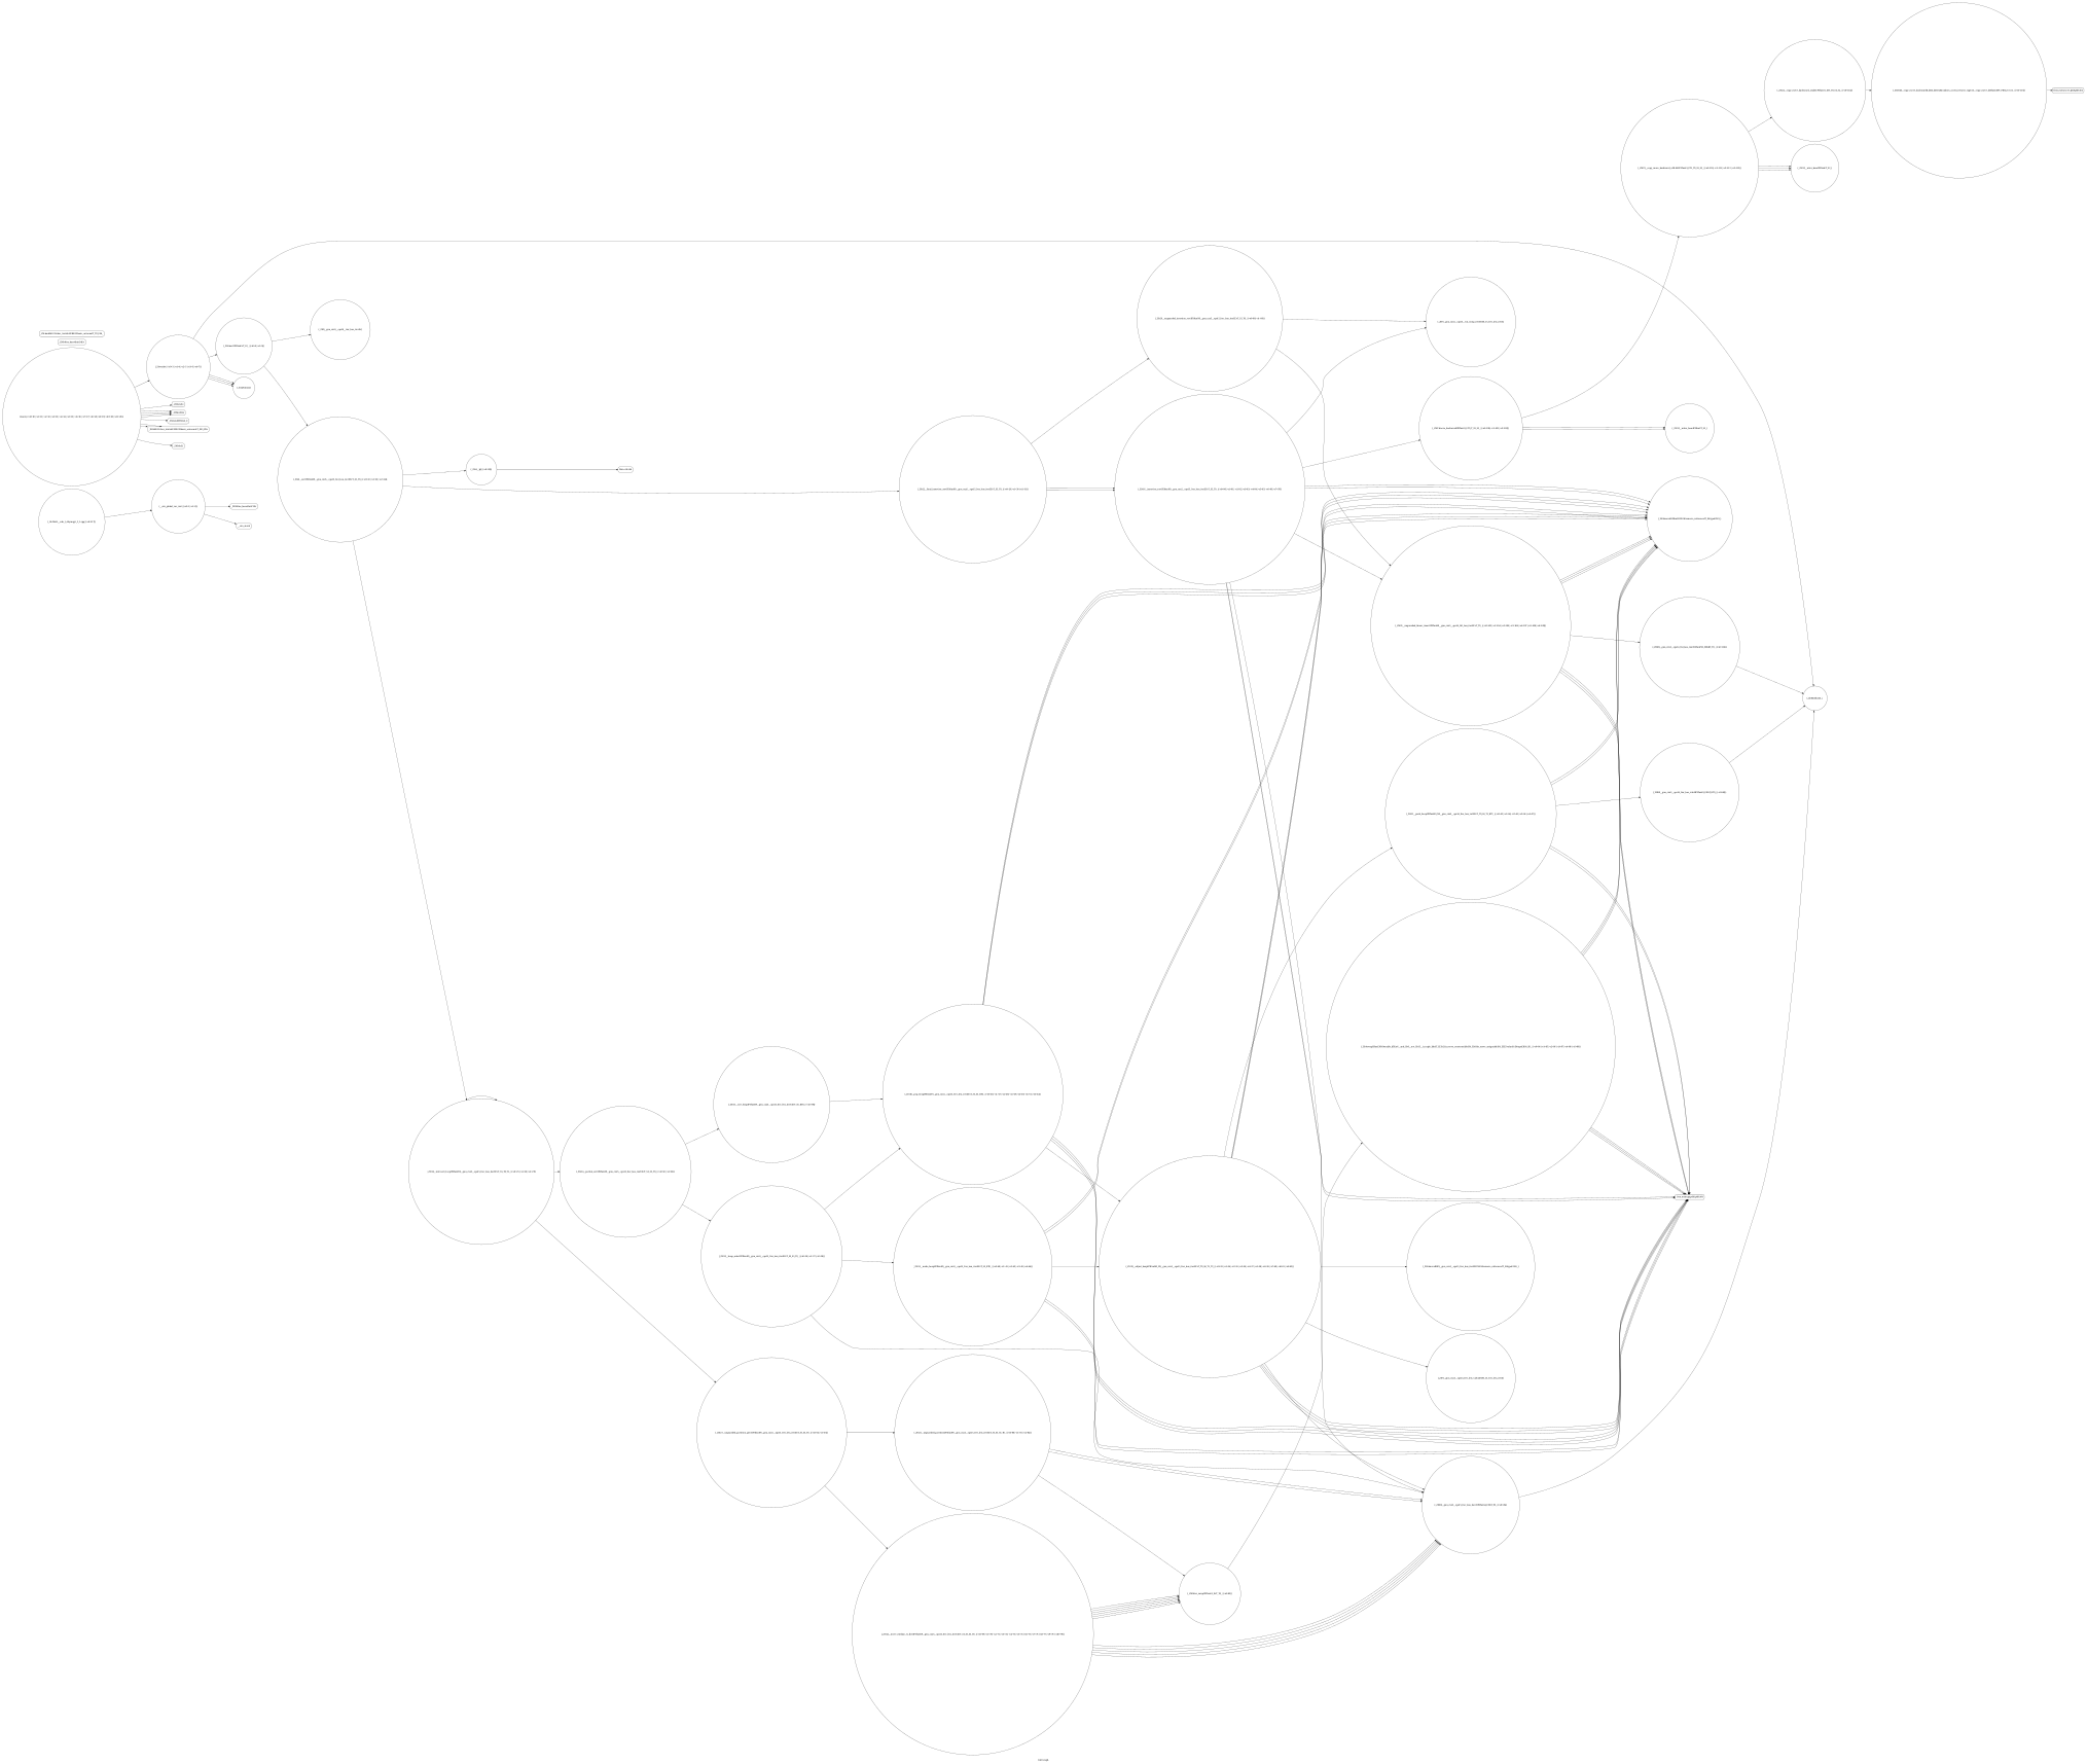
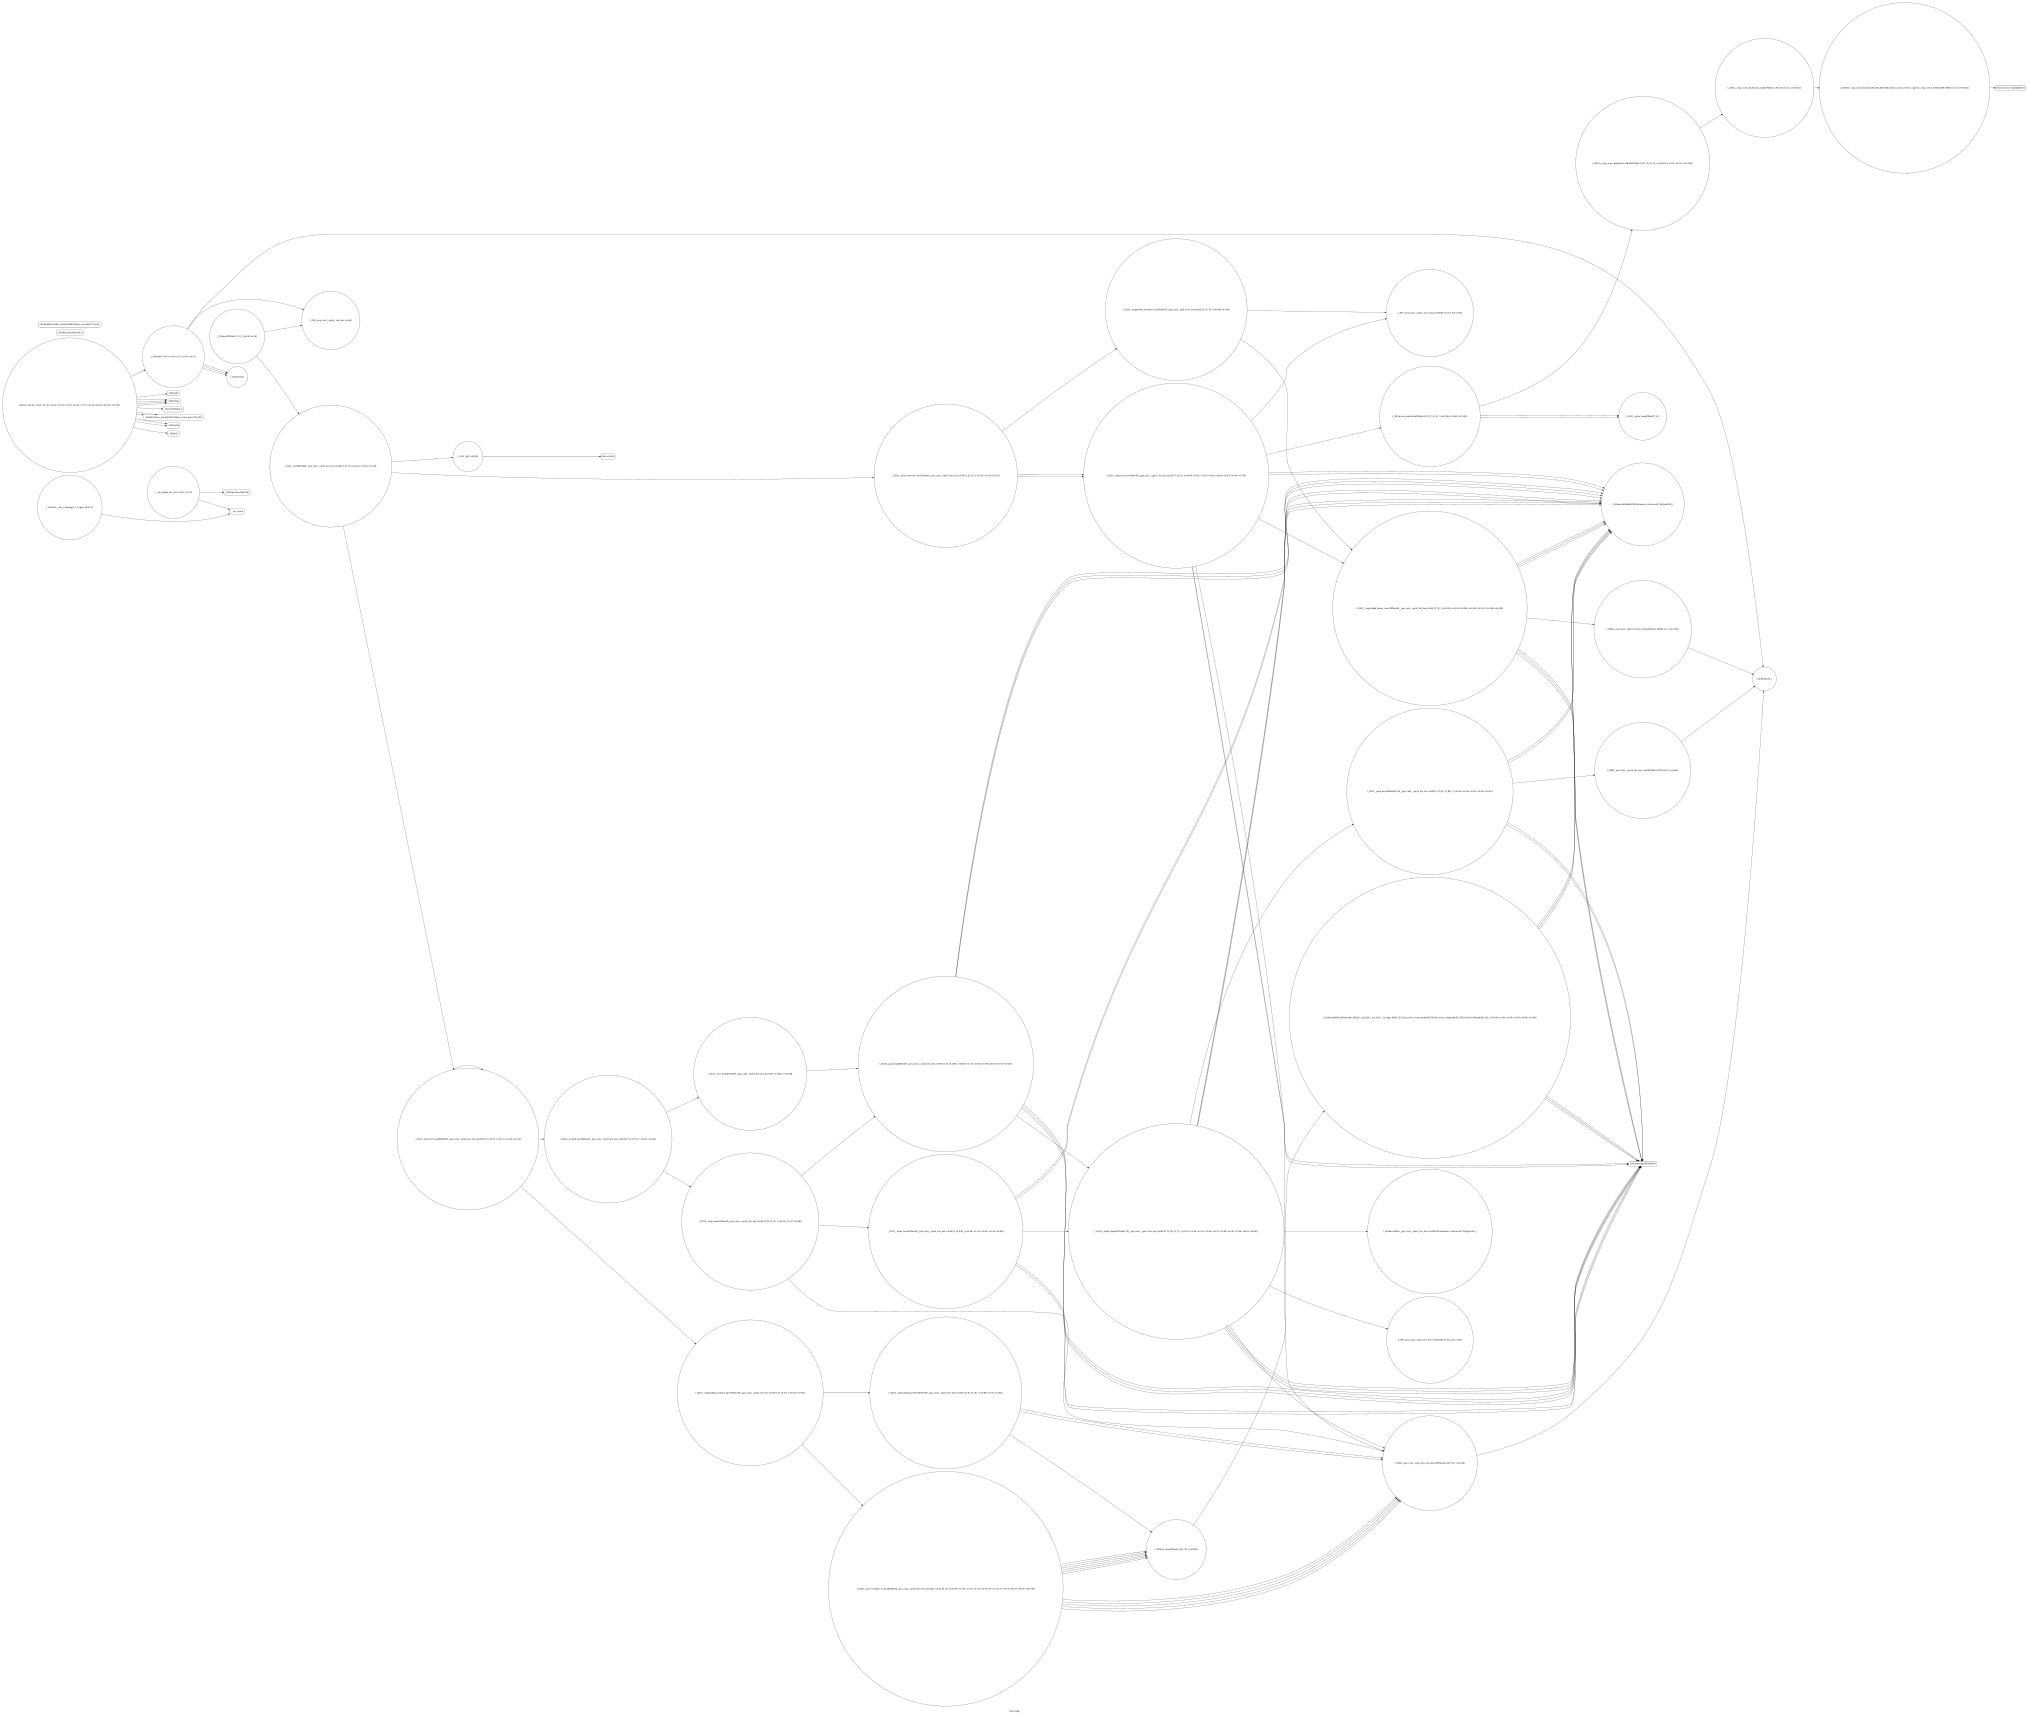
  digraph {
    fontname="Noto Serif"
    label="Call Graph"
    rankdir=LR
    node [fontname="Noto Serif" shape=circle]
    edge [color=black fontname="Noto Serif" tailport=s0]
    n1 [label="{__cxx_global_var_init|{<s0>1|<s1>2}}"]
    n2 [label="{_ZNSt8ios_base4InitC1Ev}" shape=Mrecord]
    n3 [label="{__cxa_atexit}" shape=Mrecord]
    n4 [label="{_ZSt23__copy_move_backward_a2ILb1EP3funS1_ET1_T0_S3_S2_|{<s0>110|<s1>111|<s2>112|<s3>113}}"]
-   n5 [label="{_ZSt12__niter_baseIP3funET_S2_}"]
    n6 [label="{_ZSt22__copy_move_backward_aILb1EP3funS1_ET1_T0_S3_S2_|{<s0>114}}"]
    n7 [label="{_ZNSt20__copy_move_backwardILb1ELb1ESt26random_access_iterator_tagE13__copy_move_bI3funEEPT_PKS4_S7_S5_|{<s0>115}}"]
    n8 [label="{llvm.memmove.p0i8.p0i8.i64}" shape=Mrecord]
    n9 [label="{_ZSt4sortIP3funEvT_S2_|{<s0>8|<s1>9}}"]
    n10 [label="{_ZN9__gnu_cxx5__ops16__iter_less_iterEv}"]
    n11 [label="{_ZSt6__sortIP3funN9__gnu_cxx5__ops15_Iter_less_iterEEvT_S5_T0_|{<s0>22|<s1>23|<s2>24}}"]
    n12 [label="{_ZSt22__final_insertion_sortIP3funN9__gnu_cxx5__ops15_Iter_less_iterEEvT_S5_T0_|{<s0>29|<s1>30|<s2>31}}"]
    n13 [label="{_ZSt16__introsort_loopIP3funlN9__gnu_cxx5__ops15_Iter_less_iterEEvT_S5_T0_T1_|{<s0>25|<s1>26|<s2>27}}"]
    n14 [label="{_ZSt4__lgl|{<s0>28}}"]
    n15 [label="{_ZSt16__insertion_sortIP3funN9__gnu_cxx5__ops15_Iter_less_iterEEvT_S5_T0_|{<s0>90|<s1>91|<s2>92|<s3>93|<s4>94|<s5>95|<s6>96|<s7>97}}"]
    n16 [label="{_ZSt26__unguarded_insertion_sortIP3funN9__gnu_cxx5__ops15_Iter_less_iterEEvT_S5_T0_|{<s0>98|<s1>99}}"]
    n17 [label="{_ZSt14__partial_sortIP3funN9__gnu_cxx5__ops15_Iter_less_iterEEvT_S5_S5_T0_|{<s0>32|<s1>33}}"]
    n18 [label="{_ZSt27__unguarded_partition_pivotIP3funN9__gnu_cxx5__ops15_Iter_less_iterEET_S5_S5_T0_|{<s0>34|<s1>35}}"]
    n19 [label="{llvm.ctlz.i64}" shape=Mrecord]
    n20 [label="{_GLOBAL__sub_I_Ahyangyi_2_1.cpp|{<s0>117}}"]
    n21 [label="{_ZNSolsEx}" shape=Mrecord]
    n22 [label="{_ZSt4moveIR3funEONSt16remove_referenceIT_E4typeEOS3_}"]
    n23 [label="{llvm.memcpy.p0i8.p0i8.i64}" shape=Mrecord]
    n24 [label="{_ZNK9__gnu_cxx5__ops15_Iter_less_iterclIP3funS4_EEbT_T0_|{<s0>45}}"]
    n25 [label="{_ZSt13move_backwardIP3funS1_ET0_T_S3_S2_|{<s0>100|<s1>101|<s2>102}}"]
    n26 [label="{_ZSt25__unguarded_linear_insertIP3funN9__gnu_cxx5__ops14_Val_less_iterEEvT_T0_|{<s0>103|<s1>104|<s2>105|<s3>106|<s4>107|<s5>108|<s6>109}}"]
    n27 [label="{_ZN9__gnu_cxx5__ops15__val_comp_iterENS0_15_Iter_less_iterE}"]
    n28 [label="{_ZltRK3funS1_}"]
    n29 [label="{_ZSt12__miter_baseIP3funET_S2_}"]
    n30 [label="{_ZNK9__gnu_cxx5__ops14_Val_less_iterclI3funPS3_EEbRT_T0_|{<s0>116}}"]
    n31 [label="{_ZSt10__pop_heapIP3funN9__gnu_cxx5__ops15_Iter_less_iterEEvT_S5_S5_RT0_|{<s0>46|<s1>47|<s2>48|<s3>49|<s4>50|<s5>51|<s6>52}}"]
    n32 [label="{_ZSt13__adjust_heapIP3funlS0_N9__gnu_cxx5__ops15_Iter_less_iterEEvT_T0_S6_T1_T2_|{<s0>53|<s1>54|<s2>55|<s3>56|<s4>57|<s5>58|<s6>59|<s7>60|<s8>61|<s9>62}}"]
    n33 [label="{_ZN9__gnu_cxx5__ops14_Iter_less_valC2ENS0_15_Iter_less_iterE}"]
    n34 [label="{_ZSt11__push_heapIP3funlS0_N9__gnu_cxx5__ops14_Iter_less_valEEvT_T0_S6_T1_RT2_|{<s0>63|<s1>64|<s2>65|<s3>66|<s4>67}}"]
    n35 [label="{_ZSt4moveIRN9__gnu_cxx5__ops15_Iter_less_iterEEONSt16remove_referenceIT_E4typeEOS5_}"]
    n36 [label="{_ZNK9__gnu_cxx5__ops14_Iter_less_valclIP3funS3_EEbT_RT0_|{<s0>68}}"]
    n37 [label="{_ZSt22__move_median_to_firstIP3funN9__gnu_cxx5__ops15_Iter_less_iterEEvT_S5_S5_S5_T0_|{<s0>69|<s1>70|<s2>71|<s3>72|<s4>73|<s5>74|<s6>75|<s7>76|<s8>77|<s9>78|<s10>79}}"]
    n38 [label="{_ZSt9iter_swapIP3funS1_EvT_T0_|{<s0>83}}"]
    n39 [label="{_ZSt4swapI3funENSt9enable_ifIXsr6__and_ISt6__not_ISt15__is_tuple_likeIT_EESt21is_move_constructibleIS4_ESt18is_move_assignableIS4_EEE5valueEvE4typeERS4_SD_|{<s0>84|<s1>85|<s2>86|<s3>87|<s4>88|<s5>89}}"]
    n40 [label="{_ZNSirsERx}" shape=Mrecord]
    n41 [label="{_ZSt11__sort_heapIP3funN9__gnu_cxx5__ops15_Iter_less_iterEEvT_S5_RT0_|{<s0>39}}"]
    n42 [label="{_ZNSolsEPFRSoS_E}" shape=Mrecord]
    n43 [label="{_ZSt13__heap_selectIP3funN9__gnu_cxx5__ops15_Iter_less_iterEEvT_S5_S5_T0_|{<s0>36|<s1>37|<s2>38}}"]
    n44 [label="{_ZSt11__make_heapIP3funN9__gnu_cxx5__ops15_Iter_less_iterEEvT_S5_RT0_|{<s0>40|<s1>41|<s2>42|<s3>43|<s4>44}}"]
    n45 [label="{_ZSt21__unguarded_partitionIP3funN9__gnu_cxx5__ops15_Iter_less_iterEET_S5_S5_S5_T0_|{<s0>80|<s1>81|<s2>82}}"]
    n46 [label="{_Z7getdaysx}"]
    n47 [label="{_ZStlsISt11char_traitsIcEERSt13basic_ostreamIcT_ES5_PKc}" shape=Mrecord]
    n48 [label="{_ZNSt8ios_base4InitD1Ev}" shape=Mrecord]
    n49 [label="{main|{<s0>10|<s1>11|<s2>12|<s3>13|<s4>14|<s5>15|<s6>16|<s7>17|<s8>18|<s9>19|<s10>20|<s11>21}}"]
+   n50 [label="{_ZNSirsERi}" shape=Mrecord]
    n51 [label="{_ZNSolsEi}" shape=Mrecord]
    n52 [label="{_Z4workv|{<s0>3|<s1>4|<s2>5|<s3>6|<s4>7}}"]
    n53 [label="{_ZSt4endlIcSt11char_traitsIcEERSt13basic_ostreamIT_T0_ES6_}" shape=Mrecord]
    n1 -> n2
    n1 -> n3 [tailport=s1]
-   n4 -> n5
-   n4 -> n5 [tailport=s1]
-   n4 -> n5 [tailport=s2]
    n4 -> n6 [tailport=s3]
    n6 -> n7
    n7 -> n8
    n9 -> n10
    n9 -> n11 [tailport=s1]
    n11 -> n12 [tailport=s2]
    n11 -> n13 [tailport=s1]
    n11 -> n14
    n12 -> n15
    n12 -> n15 [tailport=s2]
    n12 -> n16 [tailport=s1]
    n13 -> n13 [tailport=s2]
    n13 -> n17
    n13 -> n18 [tailport=s1]
    n14 -> n19
    n15 -> n22 [tailport=s1]
    n15 -> n22 [tailport=s4]
    n15 -> n23 [tailport=s2]
    n15 -> n23 [tailport=s5]
    n15 -> n24
    n15 -> n25 [tailport=s3]
    n15 -> n26 [tailport=s7]
    n15 -> n27 [tailport=s6]
    n16 -> n26 [tailport=s1]
    n16 -> n27
    n17 -> n41 [tailport=s1]
    n17 -> n43
    n18 -> n37
    n18 -> n45 [tailport=s1]
-   n20 -> n1
+   n20 -> n3
    n24 -> n28
    n25 -> n4 [tailport=s2]
    n25 -> n29
    n25 -> n29 [tailport=s1]
    n26 -> n22
    n26 -> n22 [tailport=s3]
    n26 -> n22 [tailport=s5]
    n26 -> n23 [tailport=s1]
    n26 -> n23 [tailport=s4]
    n26 -> n23 [tailport=s6]
    n26 -> n30 [tailport=s2]
    n30 -> n28
    n31 -> n22
    n31 -> n22 [tailport=s2]
    n31 -> n22 [tailport=s4]
    n31 -> n23 [tailport=s1]
    n31 -> n23 [tailport=s3]
    n31 -> n23 [tailport=s5]
    n31 -> n32 [tailport=s6]
    n32 -> n22 [tailport=s1]
    n32 -> n22 [tailport=s3]
    n32 -> n22 [tailport=s7]
    n32 -> n23 [tailport=s2]
    n32 -> n23 [tailport=s4]
    n32 -> n23 [tailport=s8]
    n32 -> n24
    n32 -> n33 [tailport=s6]
    n32 -> n34 [tailport=s9]
    n32 -> n35 [tailport=s5]
    n34 -> n22 [tailport=s1]
    n34 -> n22 [tailport=s3]
    n34 -> n23 [tailport=s2]
    n34 -> n23 [tailport=s4]
    n34 -> n36
    n36 -> n28
    n37 -> n24
    n37 -> n24 [tailport=s1]
    n37 -> n24 [tailport=s3]
    n37 -> n24 [tailport=s6]
    n37 -> n24 [tailport=s8]
    n37 -> n38 [tailport=s2]
    n37 -> n38 [tailport=s4]
    n37 -> n38 [tailport=s5]
    n37 -> n38 [tailport=s7]
    n37 -> n38 [tailport=s9]
    n37 -> n38 [tailport=s10]
    n38 -> n39
    n39 -> n22
    n39 -> n22 [tailport=s2]
    n39 -> n22 [tailport=s4]
    n39 -> n23 [tailport=s1]
    n39 -> n23 [tailport=s3]
    n39 -> n23 [tailport=s5]
    n41 -> n31
    n43 -> n24 [tailport=s1]
    n43 -> n31 [tailport=s2]
    n43 -> n44
    n44 -> n22
    n44 -> n22 [tailport=s2]
    n44 -> n23 [tailport=s1]
    n44 -> n23 [tailport=s3]
    n44 -> n32 [tailport=s4]
    n45 -> n24
    n45 -> n24 [tailport=s1]
    n45 -> n38 [tailport=s2]
    n49 -> n21 [tailport=s10]
    n49 -> n40 [tailport=s1]
    n49 -> n40 [tailport=s2]
    n49 -> n40 [tailport=s4]
    n49 -> n40 [tailport=s5]
    n49 -> n42 [tailport=s11]
    n49 -> n47 [tailport=s6]
    n49 -> n47 [tailport=s8]
+   n49 -> n50
+   n49 -> n50 [tailport=s3]
    n49 -> n51 [tailport=s7]
    n49 -> n52 [tailport=s9]
-   n52 -> n9
+   n52 -> n10
    n52 -> n28 [tailport=s1]
    n52 -> n46 [tailport=s2]
    n52 -> n46 [tailport=s3]
    n52 -> n46 [tailport=s4]
  }
